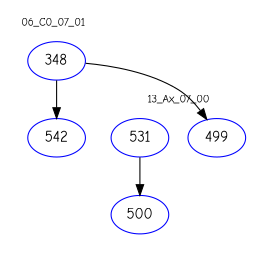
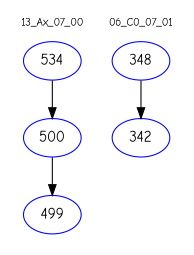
  digraph {
    fontname="Comic Neue"
    node [color=blue fontname="Comic Neue"]
    edge [color=black fontname="Comic Neue"]
    n1 [label=500]
    n2 [label=499]
-   n3 [label=531]
+   n3 [label=534]
    n4 [label=348]
-   n5 [label=542]
+   n5 [label=342]
    subgraph cluster_1 {
      color=white
      fontsize=10
      label="13_Ax_07_00"
      n1
      n2
      n3
    }
    subgraph cluster_2 {
      color=white
      fontsize=10
      label="06_C0_07_01"
      n4
      n5
    }
-   n4 -> n2
+   n1 -> n2
    n3 -> n1
    n4 -> n5
  }
